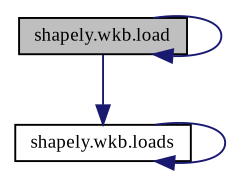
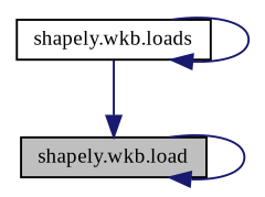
  digraph {
    rankdir=TB
    fontname="Liberation Serif"
    node [color=black fontname="Liberation Serif" fontsize=10 shape=record style=filled]
    edge [color=midnightblue fontname="Liberation Serif" fontsize=10 labelfontname=Helvetica labelfontsize=10 style=solid]
    n1 [fillcolor=grey75 fontcolor=black height=0.2 label="shapely.wkb.load" width=0.4]
    n2 [fillcolor=white height=0.2 label="shapely.wkb.loads" width=0.4]
    n1 -> n1
-   n1 -> n2
+   n2 -> n1
    n2 -> n2
  }
